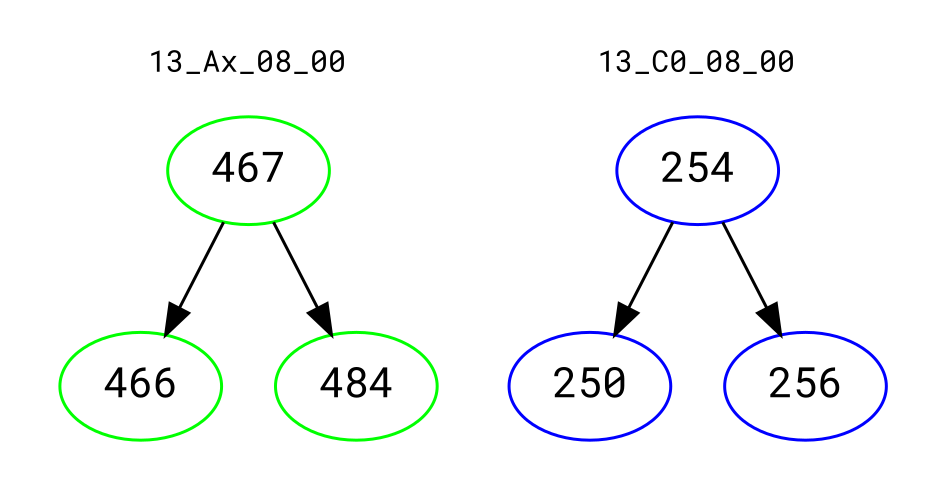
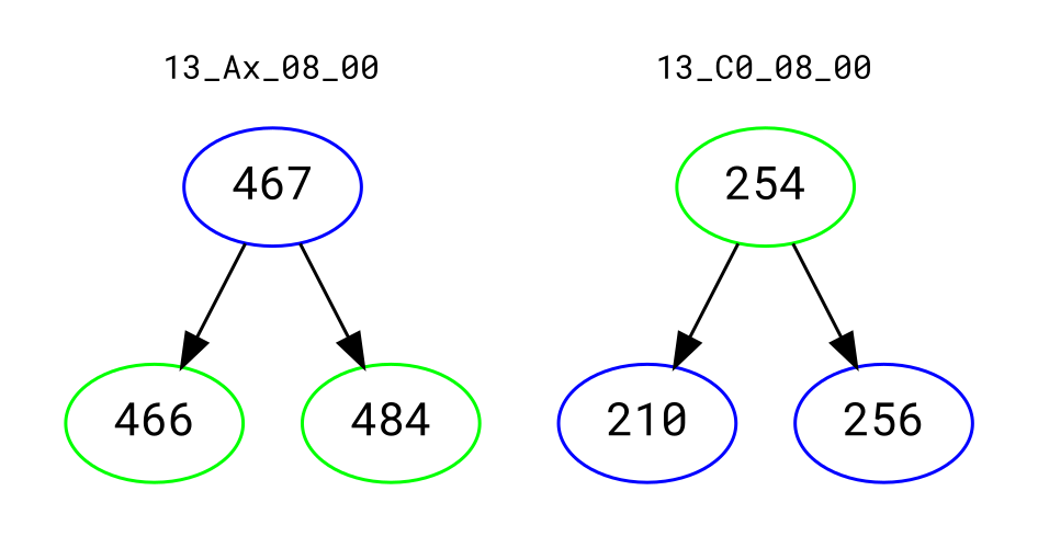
  digraph {
    fontname="Roboto Mono"
    node [color=blue fontname="Roboto Mono"]
    edge [color=black fontname="Roboto Mono"]
-   n1 [color=green label=467]
+   n1 [label=467]
    n2 [color=green label=466]
    n3 [color=green label=484]
-   n4 [label=254]
-   n5 [label=250]
+   n4 [color=green label=254]
+   n5 [label=210]
    n6 [label=256]
    subgraph cluster_1 {
      color=white
      fontsize=10
      label="13_Ax_08_00"
      n1
      n2
      n3
    }
    subgraph cluster_2 {
      color=white
      fontsize=10
      label="13_C0_08_00"
      n4
      n5
      n6
    }
    n1 -> n2
    n1 -> n3
    n4 -> n5
    n4 -> n6
  }
